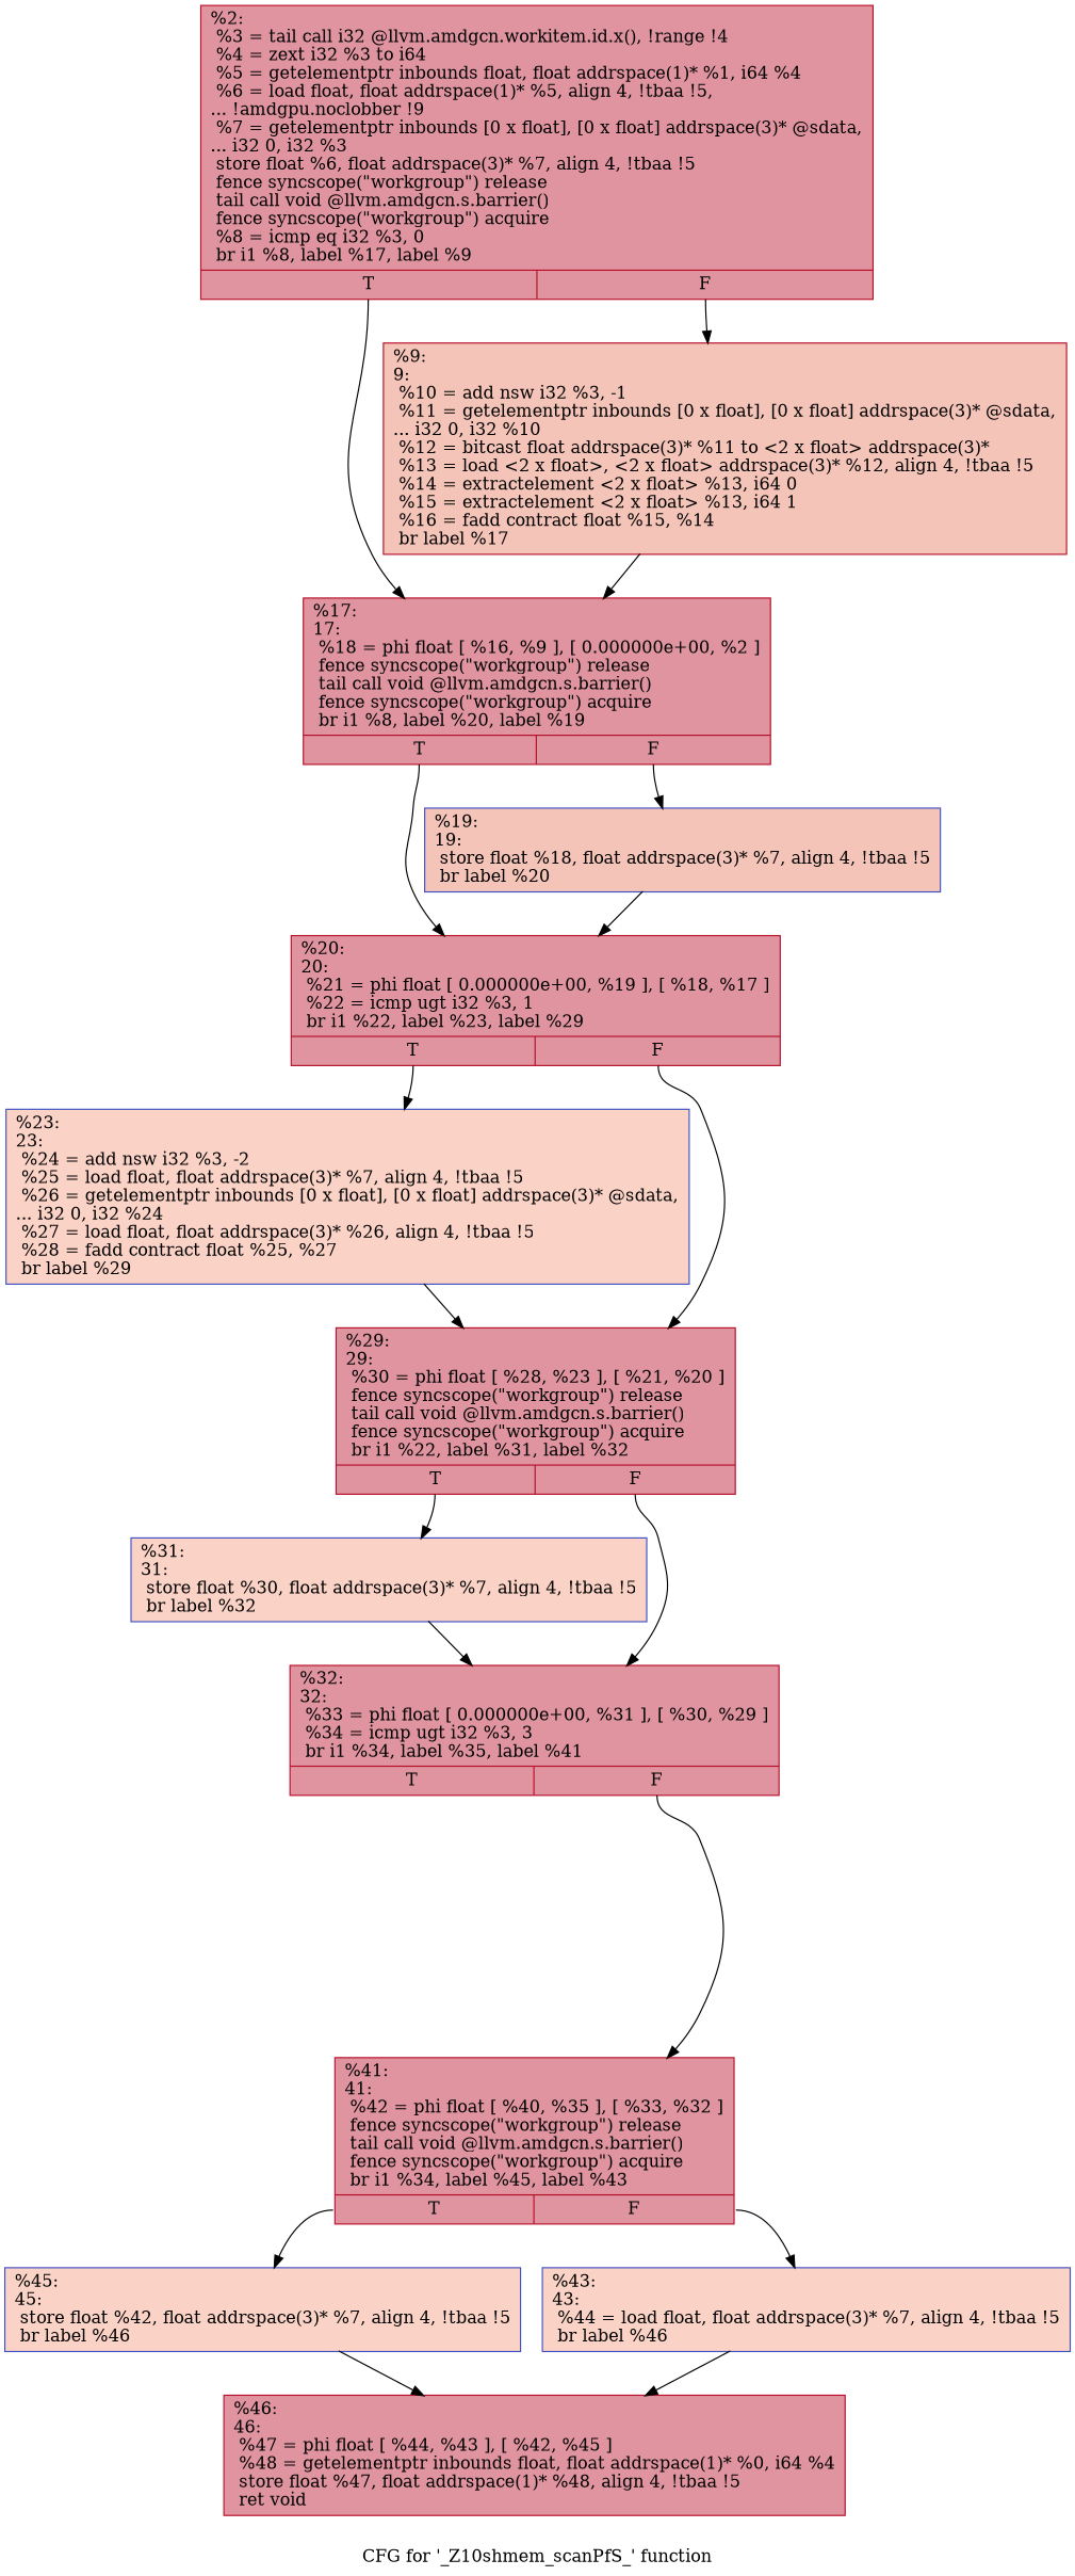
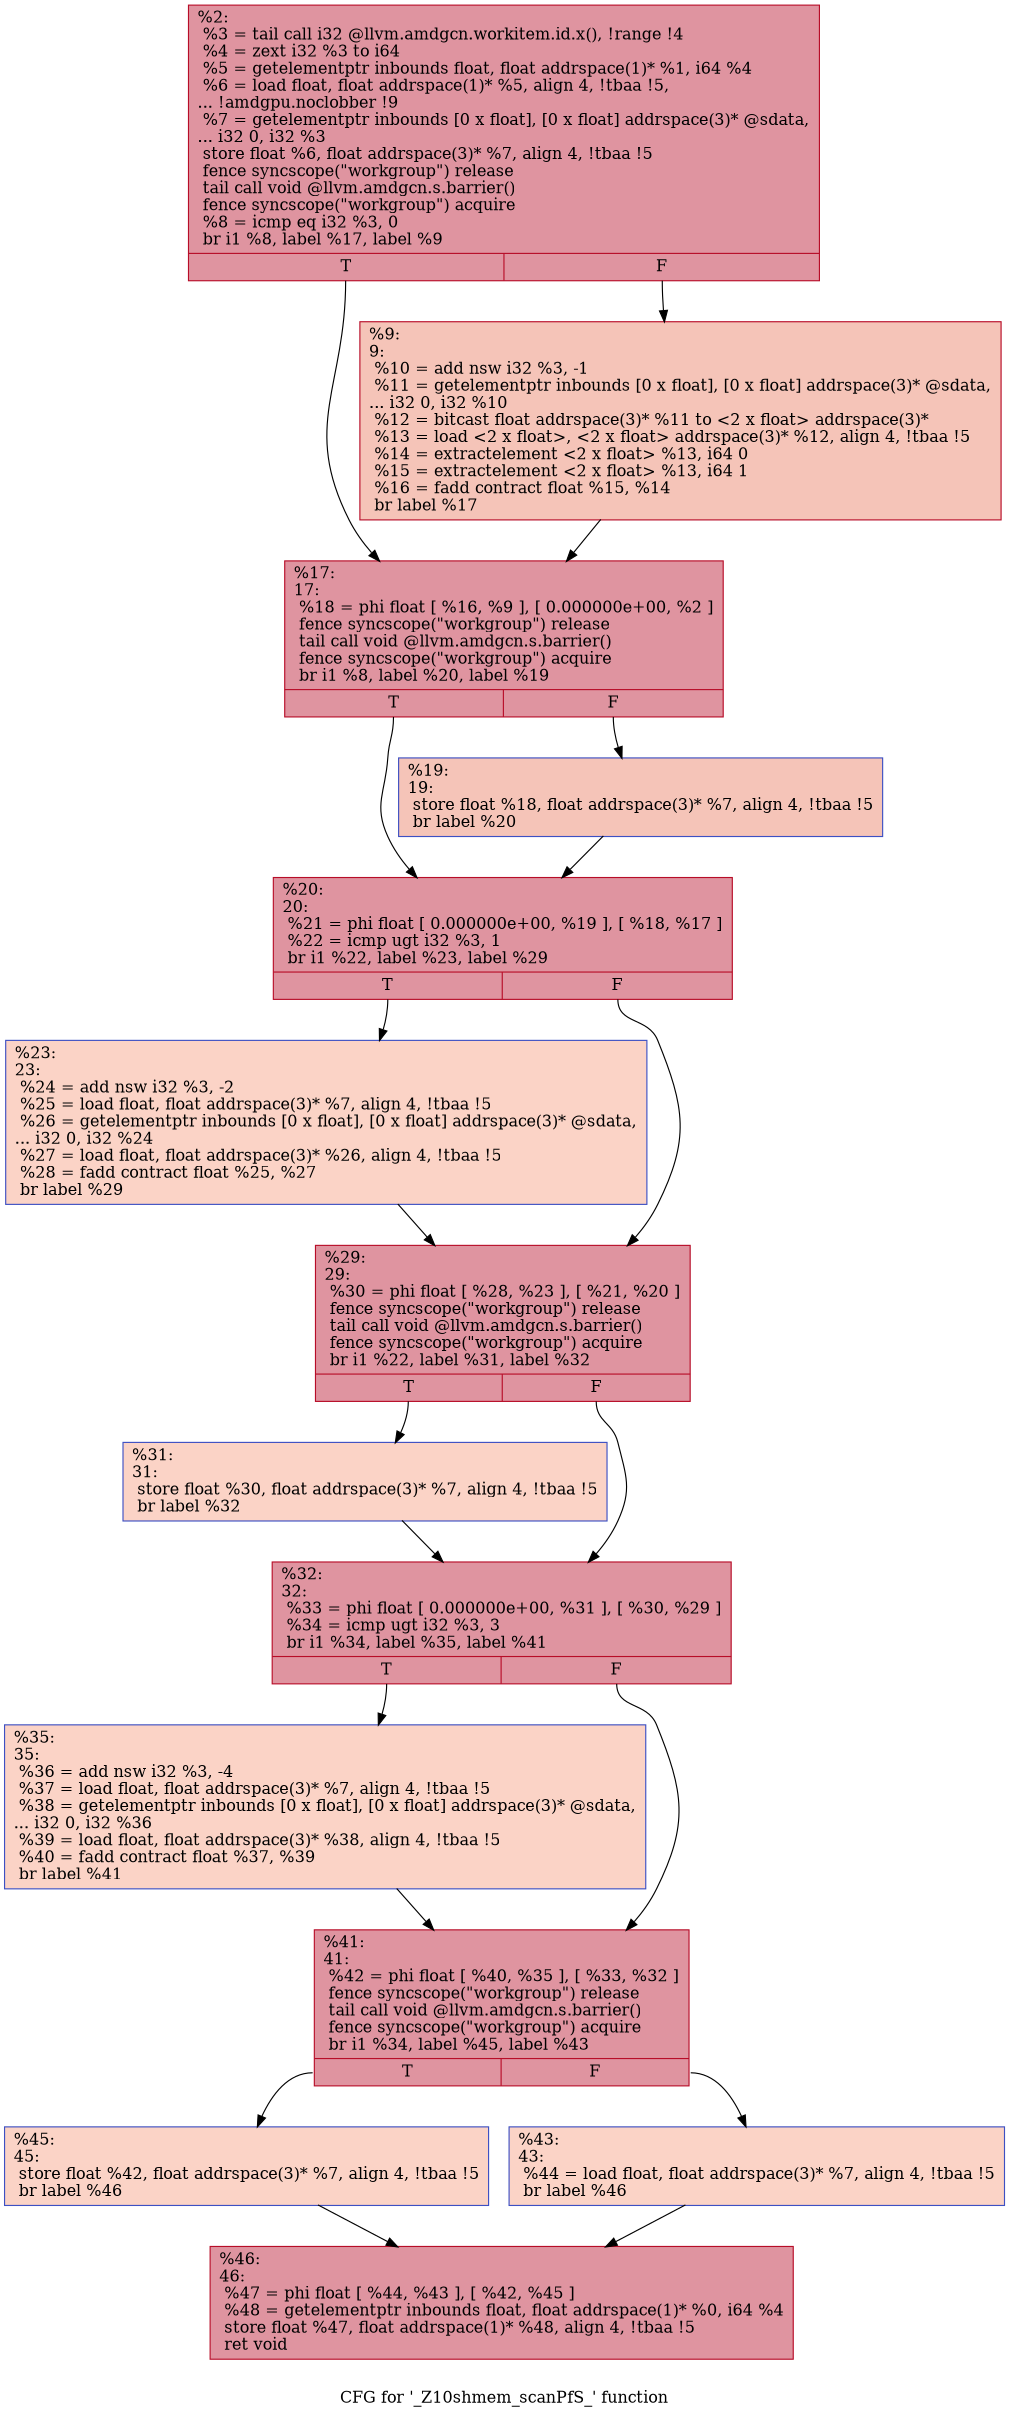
  digraph {
    label="CFG for '_Z10shmem_scanPfS_' function"
    node [color="#b70d28ff" fillcolor="#b70d2870" shape=record style=filled]
    n1 [label="{%2:\l  %3 = tail call i32 @llvm.amdgcn.workitem.id.x(), !range !4\l  %4 = zext i32 %3 to i64\l  %5 = getelementptr inbounds float, float addrspace(1)* %1, i64 %4\l  %6 = load float, float addrspace(1)* %5, align 4, !tbaa !5,\l... !amdgpu.noclobber !9\l  %7 = getelementptr inbounds [0 x float], [0 x float] addrspace(3)* @sdata,\l... i32 0, i32 %3\l  store float %6, float addrspace(3)* %7, align 4, !tbaa !5\l  fence syncscope(\"workgroup\") release\l  tail call void @llvm.amdgcn.s.barrier()\l  fence syncscope(\"workgroup\") acquire\l  %8 = icmp eq i32 %3, 0\l  br i1 %8, label %17, label %9\l|{<s0>T|<s1>F}}"]
    n2 [label="{%17:\l17:                                               \l  %18 = phi float [ %16, %9 ], [ 0.000000e+00, %2 ]\l  fence syncscope(\"workgroup\") release\l  tail call void @llvm.amdgcn.s.barrier()\l  fence syncscope(\"workgroup\") acquire\l  br i1 %8, label %20, label %19\l|{<s0>T|<s1>F}}"]
    n3 [fillcolor="#e97a5f70" label="{%9:\l9:                                                \l  %10 = add nsw i32 %3, -1\l  %11 = getelementptr inbounds [0 x float], [0 x float] addrspace(3)* @sdata,\l... i32 0, i32 %10\l  %12 = bitcast float addrspace(3)* %11 to \<2 x float\> addrspace(3)*\l  %13 = load \<2 x float\>, \<2 x float\> addrspace(3)* %12, align 4, !tbaa !5\l  %14 = extractelement \<2 x float\> %13, i64 0\l  %15 = extractelement \<2 x float\> %13, i64 1\l  %16 = fadd contract float %15, %14\l  br label %17\l}"]
    n4 [label="{%20:\l20:                                               \l  %21 = phi float [ 0.000000e+00, %19 ], [ %18, %17 ]\l  %22 = icmp ugt i32 %3, 1\l  br i1 %22, label %23, label %29\l|{<s0>T|<s1>F}}"]
    n5 [color="#3d50c3ff" fillcolor="#e97a5f70" label="{%19:\l19:                                               \l  store float %18, float addrspace(3)* %7, align 4, !tbaa !5\l  br label %20\l}"]
    n6 [color="#3d50c3ff" fillcolor="#f59c7d70" label="{%23:\l23:                                               \l  %24 = add nsw i32 %3, -2\l  %25 = load float, float addrspace(3)* %7, align 4, !tbaa !5\l  %26 = getelementptr inbounds [0 x float], [0 x float] addrspace(3)* @sdata,\l... i32 0, i32 %24\l  %27 = load float, float addrspace(3)* %26, align 4, !tbaa !5\l  %28 = fadd contract float %25, %27\l  br label %29\l}"]
    n7 [label="{%29:\l29:                                               \l  %30 = phi float [ %28, %23 ], [ %21, %20 ]\l  fence syncscope(\"workgroup\") release\l  tail call void @llvm.amdgcn.s.barrier()\l  fence syncscope(\"workgroup\") acquire\l  br i1 %22, label %31, label %32\l|{<s0>T|<s1>F}}"]
    n8 [color="#3d50c3ff" fillcolor="#f59c7d70" label="{%31:\l31:                                               \l  store float %30, float addrspace(3)* %7, align 4, !tbaa !5\l  br label %32\l}"]
    n9 [label="{%32:\l32:                                               \l  %33 = phi float [ 0.000000e+00, %31 ], [ %30, %29 ]\l  %34 = icmp ugt i32 %3, 3\l  br i1 %34, label %35, label %41\l|{<s0>T|<s1>F}}"]
+   n10 [color="#3d50c3ff" fillcolor="#f59c7d70" label="{%35:\l35:                                               \l  %36 = add nsw i32 %3, -4\l  %37 = load float, float addrspace(3)* %7, align 4, !tbaa !5\l  %38 = getelementptr inbounds [0 x float], [0 x float] addrspace(3)* @sdata,\l... i32 0, i32 %36\l  %39 = load float, float addrspace(3)* %38, align 4, !tbaa !5\l  %40 = fadd contract float %37, %39\l  br label %41\l}"]
    n11 [label="{%41:\l41:                                               \l  %42 = phi float [ %40, %35 ], [ %33, %32 ]\l  fence syncscope(\"workgroup\") release\l  tail call void @llvm.amdgcn.s.barrier()\l  fence syncscope(\"workgroup\") acquire\l  br i1 %34, label %45, label %43\l|{<s0>T|<s1>F}}"]
    n12 [color="#3d50c3ff" fillcolor="#f59c7d70" label="{%45:\l45:                                               \l  store float %42, float addrspace(3)* %7, align 4, !tbaa !5\l  br label %46\l}"]
    n13 [color="#3d50c3ff" fillcolor="#f59c7d70" label="{%43:\l43:                                               \l  %44 = load float, float addrspace(3)* %7, align 4, !tbaa !5\l  br label %46\l}"]
    n14 [label="{%46:\l46:                                               \l  %47 = phi float [ %44, %43 ], [ %42, %45 ]\l  %48 = getelementptr inbounds float, float addrspace(1)* %0, i64 %4\l  store float %47, float addrspace(1)* %48, align 4, !tbaa !5\l  ret void\l}"]
    n1 -> n2 [tailport=s0]
    n1 -> n3 [tailport=s1]
    n2 -> n4 [tailport=s0]
    n2 -> n5 [tailport=s1]
    n3 -> n2
    n4 -> n6 [tailport=s0]
    n4 -> n7 [tailport=s1]
    n5 -> n4
    n6 -> n7
    n7 -> n8 [tailport=s0]
    n7 -> n9 [tailport=s1]
    n8 -> n9
+   n9 -> n10 [tailport=s0]
    n9 -> n11 [tailport=s1]
+   n10 -> n11
    n11 -> n12 [tailport=s0]
    n11 -> n13 [tailport=s1]
    n12 -> n14
    n13 -> n14
  }
